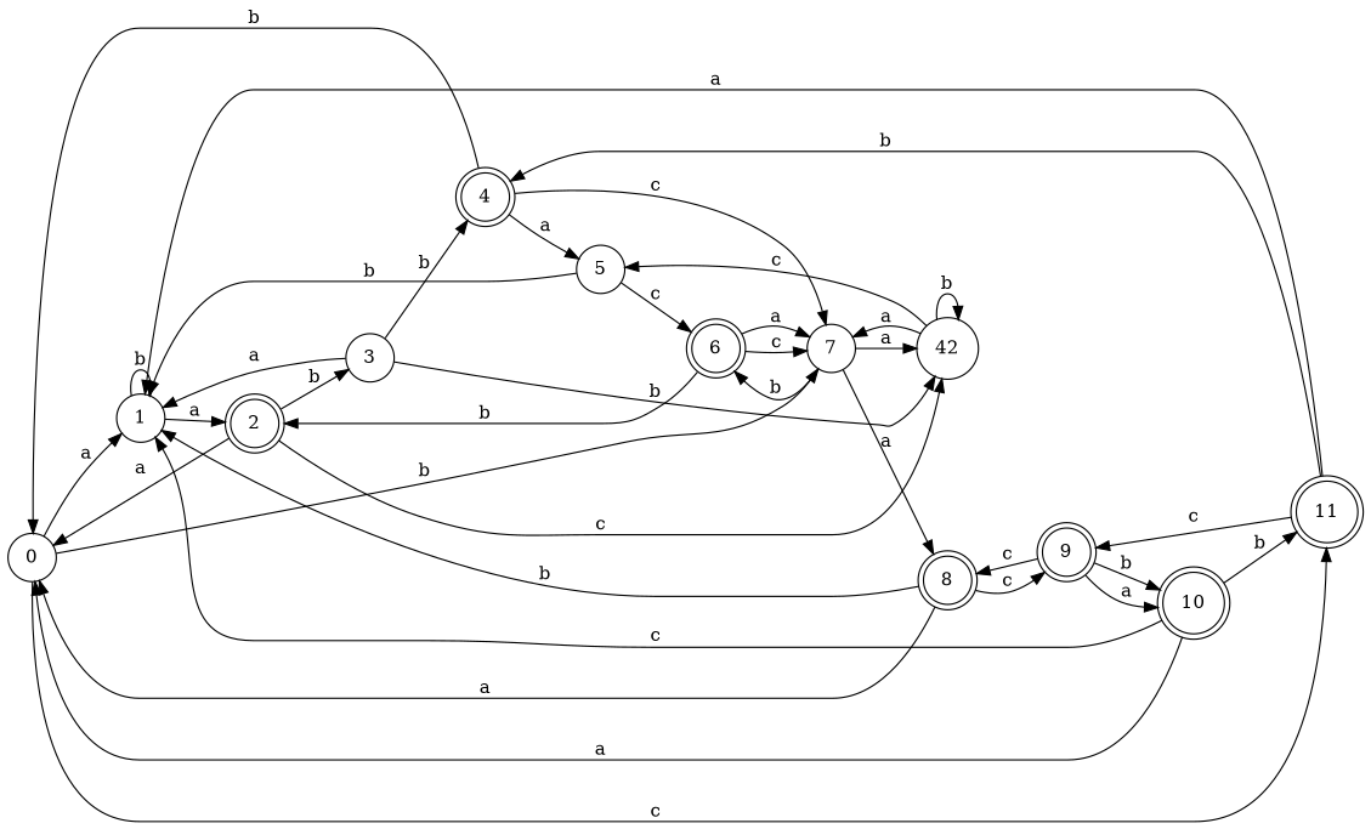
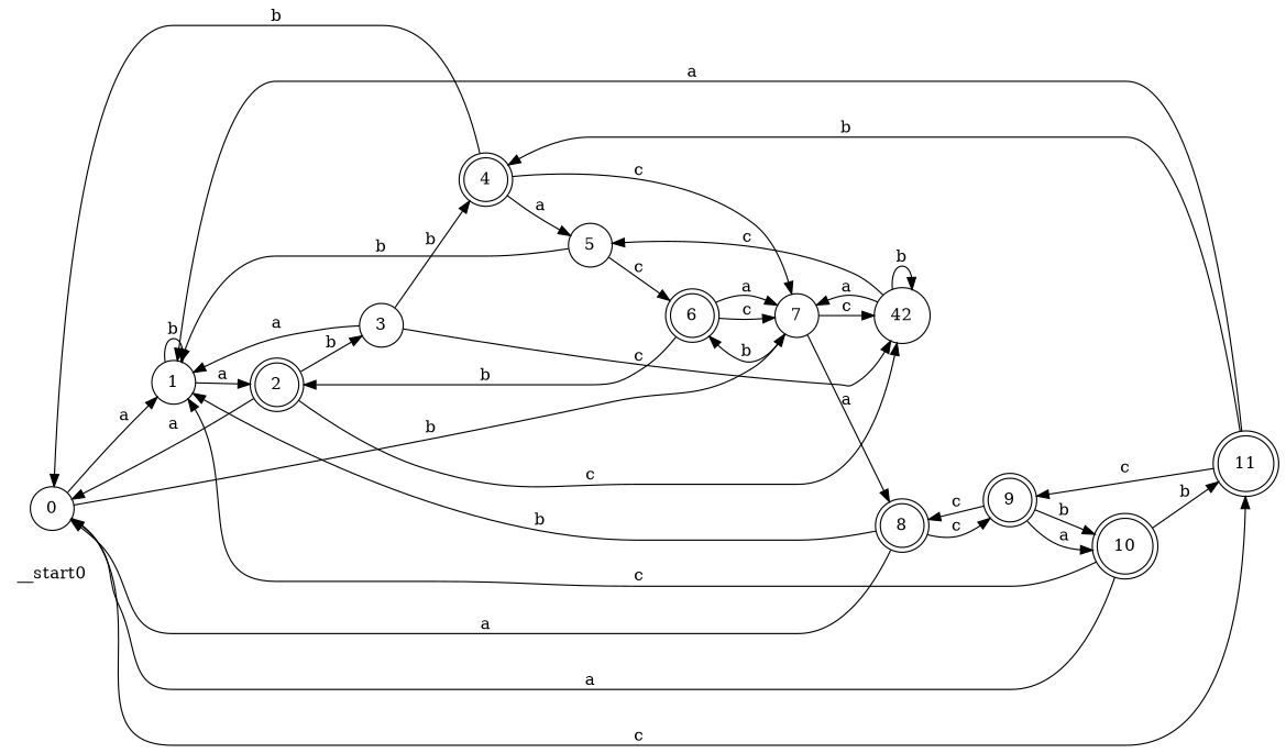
  digraph {
    rankdir=LR
    node [shape=doublecircle color=black fillcolor=white style="rounded,filled"]
+   __start0 [shape=none color="" fillcolor="" style=""]
    n2 [label=0 shape=circle style=filled]
    n3 [label=1 shape=circle style=filled]
    n4 [label=7 shape=circle style=filled]
    n5 [label=11]
    n6 [label=2]
    n7 [label=42 shape=circle style=filled]
    n8 [label=6]
    n9 [label=8]
    n10 [label=4]
    n11 [label=9]
    n12 [label=3 shape=circle style=filled]
    n13 [label=5 shape=circle style=filled]
    n14 [label=10]
    n2 -> n3 [label=a]
    n2 -> n4 [label=b]
    n2 -> n5 [label=c]
    n3 -> n3 [label=b]
    n3 -> n6 [label=a]
-   n4 -> n7 [label=a]
+   n4 -> n7 [label=c]
    n4 -> n8 [label=b]
    n4 -> n9 [label=a]
    n5 -> n3 [label=a]
    n5 -> n10 [label=b]
    n5 -> n11 [label=c]
    n6 -> n2 [label=a]
    n6 -> n7 [label=c]
    n6 -> n12 [label=b]
    n7 -> n4 [label=a]
    n7 -> n7 [label=b]
    n7 -> n13 [label=c]
    n8 -> n4 [label=a]
    n8 -> n4 [label=c]
    n8 -> n6 [label=b]
    n9 -> n2 [label=a]
    n9 -> n3 [label=b]
    n9 -> n11 [label=c]
    n10 -> n2 [label=b]
    n10 -> n4 [label=c]
    n10 -> n13 [label=a]
    n11 -> n9 [label=c]
    n11 -> n14 [label=a]
    n11 -> n14 [label=b]
    n12 -> n3 [label=a]
-   n12 -> n7 [label=b]
+   n12 -> n7 [label=c]
    n12 -> n10 [label=b]
    n13 -> n3 [label=b]
    n13 -> n8 [label=c]
    n14 -> n2 [label=a]
    n14 -> n3 [label=c]
    n14 -> n5 [label=b]
  }
